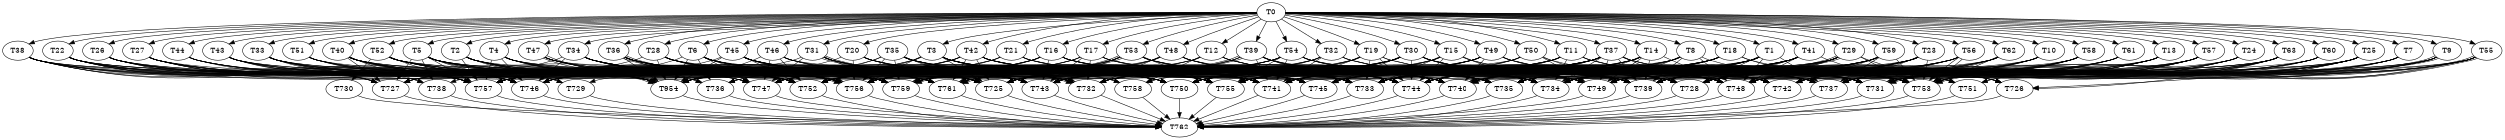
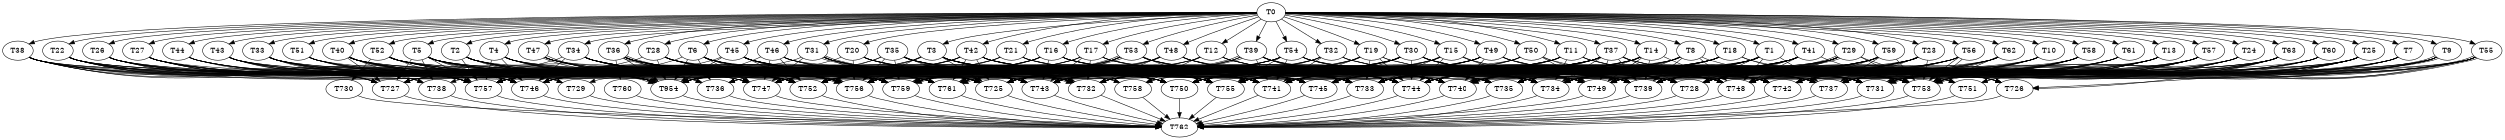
  digraph {
    node [color=black overhead=0.02]
    edge [color=black]
    T0 [overhead=0.0]
    T1 [overhead=0.04]
    T2 [overhead=0.07]
    T3
    T4 [overhead=0.07]
    T5 [overhead=0.11]
    T6
    T7 [overhead=0.14]
    T8 [overhead=0.07]
    T9
    T10 [overhead=0.1]
    T11 [overhead=0.15]
    T12 [overhead=0.1]
    T13 [overhead=0.09]
    T14 [overhead=0.01]
    T15 [overhead=0.11]
    T16
    T17
    T18 [overhead=0.06]
    T19 [overhead=0.1]
    T20 [overhead=0.15]
    T21
    T22 [overhead=0.1]
    T23 [overhead=0.09]
    T24 [overhead=0.08]
    T25 [overhead=0.2]
    T26 [overhead=0.06]
    T27 [overhead=0.09]
    T28 [overhead=0.16]
    T29 [overhead=0.18]
    T30 [overhead=0.14]
    T31 [overhead=0.15]
    T32 [overhead=0.06]
    T33 [overhead=0.09]
    T34 [overhead=0.14]
    T36 [overhead=0.04]
    T37 [overhead=0.12]
    T38 [overhead=0.05]
    T39 [overhead=0.2]
    T40 [overhead=0.16]
    T41 [overhead=0.09]
    T42 [overhead=0.13]
    T43
    T44 [overhead=0.17]
    T45 [overhead=0.07]
    T46 [overhead=0.04]
    T47 [overhead=0.14]
    T48 [overhead=0.04]
    T49 [overhead=0.0]
    T50 [overhead=0.14]
    T51
    T52 [overhead=0.14]
    T53 [overhead=0.2]
    T54 [overhead=0.19]
    T55 [overhead=0.06]
    T56
    T57 [overhead=0.13]
    T58 [overhead=0.08]
    T59 [overhead=0.16]
    T60 [overhead=0.16]
    T61 [overhead=0.11]
    T62 [overhead=0.16]
    T63 [overhead=0.19]
    T735 [overhead=0.15]
    T757 [overhead=0.09]
    T734 [overhead=0.01]
    T728
    T749 [overhead=0.08]
    T737 [overhead=0.0]
    T741 [overhead=0.06]
    T744 [overhead=0.01]
    T748 [overhead=0.14]
    T750 [overhead=0.12]
    T758 [overhead=0.04]
    T743 [overhead=0.16]
    T732 [overhead=0.12]
    T729 [overhead=0.06]
    T739 [overhead=0.15]
    T761 [overhead=0.04]
    n80 [label=T954 overhead=0.04]
    T759 [overhead=0.17]
    T745 [overhead=0.16]
    T752 [overhead=0.0]
    T740 [overhead=0.06]
    T733 [overhead=0.09]
    T725 [overhead=0.1]
    T755 [overhead=0.12]
    T756
    T747 [overhead=0.0]
    T746 [overhead=0.03]
    T731 [overhead=0.19]
    T738 [overhead=0.06]
    T727 [overhead=0.18]
    T742
    T736 [overhead=0.11]
    T726 [overhead=0.19]
    T753 [overhead=0.04]
    T751 [overhead=0.18]
    T35 [overhead=0.07]
+   T760 [overhead=0.15]
    T730 [overhead=0.05]
    T762 [overhead=0.0]
    T0 -> T1
    T0 -> T2
    T0 -> T3
    T0 -> T4
    T0 -> T5
    T0 -> T6
    T0 -> T7
    T0 -> T8
    T0 -> T9
    T0 -> T10
    T0 -> T11
    T0 -> T12
    T0 -> T13
    T0 -> T14
    T0 -> T15
    T0 -> T16
    T0 -> T17
    T0 -> T18
    T0 -> T19
    T0 -> T20
    T0 -> T21
    T0 -> T22
    T0 -> T23
    T0 -> T24
    T0 -> T25
    T0 -> T26
    T0 -> T27
    T0 -> T28
    T0 -> T29
    T0 -> T30
    T0 -> T31
    T0 -> T32
    T0 -> T33
    T0 -> T34
    T0 -> T36
    T0 -> T37
    T0 -> T38
    T0 -> T39
    T0 -> T40
    T0 -> T41
    T0 -> T42
    T0 -> T43
    T0 -> T44
    T0 -> T45
    T0 -> T46
    T0 -> T47
    T0 -> T48
    T0 -> T49
    T0 -> T50
    T0 -> T51
    T0 -> T52
    T0 -> T53
    T0 -> T54
    T0 -> T55
    T0 -> T56
    T0 -> T57
    T0 -> T58
    T0 -> T59
    T0 -> T60
    T0 -> T61
    T0 -> T62
    T0 -> T63
    T1 -> T735
    T1 -> T757
    T1 -> T734
    T1 -> T728
    T1 -> T749
    T1 -> T737
    T1 -> T741
    T1 -> T744
    T1 -> T748
    T1 -> T750
    T1 -> T758
    T1 -> T743
    T1 -> T732
    T2 -> T757
    T2 -> T741
    T2 -> T744
    T2 -> T732
    T2 -> T729
    T2 -> T739
    T2 -> T761
    T2 -> n80
    T2 -> T759
    T2 -> T745
    T2 -> T752
    T3 -> T735
    T3 -> T757
    T3 -> T734
    T3 -> T728
    T3 -> T741
    T3 -> T748
    T3 -> T758
    T3 -> n80
    T3 -> T752
    T3 -> T740
    T3 -> T733
    T3 -> T725
    T3 -> T755
    T3 -> T756
    T4 -> T757
    T4 -> T728
    T4 -> T737
    T4 -> T758
    T4 -> T743
    T4 -> n80
    T4 -> T759
    T4 -> T740
    T4 -> T747
    T4 -> T746
    T5 -> T757
    T5 -> T728
    T5 -> T741
    T5 -> T750
    T5 -> T743
    T5 -> T729
    T5 -> n80
    T5 -> T745
    T5 -> T733
    T5 -> T725
    T5 -> T746
    T5 -> T731
    T5 -> T738
    T5 -> T727
    T5 -> T742
    T6 -> T749
    T6 -> T744
    T6 -> T739
    T6 -> T761
    T6 -> n80
    T6 -> T752
    T6 -> T740
    T6 -> T733
    T6 -> T725
    T6 -> T747
    T6 -> T746
    T6 -> T731
    T6 -> T736
    T7 -> T728
    T7 -> T749
    T7 -> T748
    T7 -> T733
    T7 -> T746
    T7 -> T731
    T7 -> T742
    T8 -> T734
    T8 -> T749
    T8 -> T748
    T8 -> T729
    T8 -> T739
    T8 -> T761
    T8 -> T759
    T8 -> T752
    T8 -> T740
    T8 -> T731
    T9 -> T737
    T9 -> T741
    T9 -> T744
    T9 -> T748
    T9 -> T750
    T9 -> T739
    T9 -> T740
    T9 -> T731
    T9 -> T731
    T10 -> T735
    T10 -> T734
    T10 -> T748
    T10 -> T739
    T10 -> T752
    T10 -> T740
    T10 -> T755
    T10 -> T731
    T11 -> T757
    T11 -> T734
    T11 -> T744
    T11 -> n80
    T11 -> T752
    T11 -> T733
    T11 -> T756
    T11 -> T742
    T11 -> T726
    T11 -> T753
    T12 -> T735
    T12 -> T757
    T12 -> T734
    T12 -> T749
    T12 -> T748
    T12 -> T758
    T12 -> n80
    T12 -> T756
    T13 -> T734
    T13 -> T728
    T13 -> T749
    T13 -> T741
    T13 -> T748
    T13 -> T739
    T13 -> T761
    T13 -> T733
    T13 -> T742
    T14 -> T734
    T14 -> T749
    T14 -> T741
    T14 -> T748
    T14 -> T750
    T14 -> T732
    T14 -> T739
    T14 -> T733
    T14 -> T725
    T14 -> T756
    T15 -> T734
    T15 -> T741
    T15 -> T744
    T15 -> T748
    T15 -> T739
    T15 -> T759
    T15 -> T733
    T15 -> T755
    T15 -> T746
    T16 -> T734
    T16 -> T737
    T16 -> T744
    T16 -> T743
    T16 -> T739
    T16 -> n80
    T16 -> T759
    T16 -> T752
    T16 -> T733
    T16 -> T747
    T16 -> T746
    T16 -> T753
    T17 -> T749
    T17 -> T748
    T17 -> T743
    T17 -> T732
    T17 -> T759
    T17 -> T745
    T17 -> T747
    T17 -> T742
    T17 -> T736
    T18 -> T735
    T18 -> T734
    T18 -> T743
    T18 -> T732
    T18 -> T745
    T18 -> T740
    T18 -> T733
    T18 -> T725
    T18 -> T756
    T18 -> T731
    T18 -> T726
    T19 -> T757
    T19 -> T737
    T19 -> T741
    T19 -> T744
    T19 -> T758
    T19 -> T733
    T19 -> T755
    T19 -> T756
    T19 -> T731
    T20 -> T734
    T20 -> T741
    T20 -> T743
    T20 -> T732
    T20 -> n80
    T20 -> T733
    T20 -> T755
    T20 -> T756
    T21 -> T757
    T21 -> T741
    T21 -> n80
    T21 -> T740
    T21 -> T756
    T21 -> T742
    T21 -> T751
    T22 -> T735
    T22 -> T757
    T22 -> T744
    T22 -> T750
    T22 -> T761
    T22 -> n80
    T22 -> T752
    T22 -> T733
    T22 -> T756
    T22 -> T747
    T22 -> T738
    T22 -> T727
    T23 -> T735
    T23 -> T734
    T23 -> T749
    T23 -> T737
    T23 -> T744
    T23 -> n80
    T23 -> T752
    T23 -> T733
    T23 -> T755
    T23 -> T742
    T23 -> T753
    T24 -> T735
    T24 -> T728
    T24 -> T737
    T24 -> T741
    T24 -> T748
    T24 -> T739
    T24 -> T759
    T25 -> T734
    T25 -> T749
    T25 -> T748
    T25 -> T750
    T25 -> T739
    T25 -> T745
    T25 -> T752
    T25 -> T740
    T25 -> T755
    T25 -> T731
    T25 -> T726
    T25 -> T753
    T26 -> T757
    T26 -> T750
    T26 -> T739
    T26 -> n80
    T26 -> T759
    T26 -> T752
    T26 -> T756
    T26 -> T747
    T26 -> T746
    T26 -> T742
    T27 -> T757
    T27 -> T750
    T27 -> T743
    T27 -> T739
    T27 -> T761
    T27 -> n80
    T27 -> T759
    T27 -> T752
    T27 -> T756
    T27 -> T746
    T28 -> T734
    T28 -> T732
    T28 -> n80
    T28 -> T759
    T28 -> T752
    T28 -> T740
    T28 -> T733
    T28 -> T725
    T28 -> T727
    T28 -> T753
    T29 -> T734
    T29 -> T728
    T29 -> T749
    T29 -> T748
    T29 -> T750
    T29 -> T732
    T29 -> T759
    T29 -> T740
    T29 -> T740
    T29 -> T746
    T29 -> T738
    T29 -> T753
    T29 -> T751
    T30 -> T734
    T30 -> T728
    T30 -> T749
    T30 -> T744
    T30 -> T748
    T30 -> T750
    T30 -> T743
    T30 -> T732
    T30 -> n80
    T30 -> T759
    T30 -> T745
    T30 -> T755
    T30 -> T747
    T30 -> T746
    T30 -> T731
    T30 -> T753
    T31 -> T757
    T31 -> T741
    T31 -> T750
    T31 -> T732
    T31 -> T732
    T31 -> T759
    T31 -> T740
    T31 -> T733
    T31 -> T725
    T31 -> T755
    T31 -> T747
    T32 -> T757
    T32 -> T737
    T32 -> T741
    T32 -> T750
    T32 -> T739
    T32 -> T725
    T32 -> T756
    T32 -> T731
    T33 -> T735
    T33 -> T757
    T33 -> T741
    T33 -> T739
    T33 -> n80
    T33 -> T759
    T33 -> T752
    T33 -> T725
    T33 -> T755
    T33 -> T756
    T33 -> T727
    T34 -> T735
    T34 -> T728
    T34 -> T741
    T34 -> T744
    T34 -> T739
    T34 -> T759
    T34 -> T752
    T34 -> T725
    T34 -> T756
    T34 -> T747
    T34 -> T746
    T34 -> T727
    T36 -> T735
    T36 -> T734
    T36 -> T749
    T36 -> T741
    T36 -> T732
    T36 -> T761
    T36 -> n80
    T36 -> T759
    T36 -> T740
    T36 -> T725
    T36 -> T756
    T36 -> T756
    T36 -> T736
+   T36 -> T760
    T37 -> T757
    T37 -> T734
    T37 -> T728
    T37 -> T749
    T37 -> T737
    T37 -> T741
    T37 -> T744
    T37 -> T739
    T37 -> T761
    T37 -> T759
    T37 -> T752
    T37 -> T740
    T37 -> T755
    T37 -> T756
    T37 -> T731
    T37 -> T736
    T37 -> T726
    T38 -> T757
    T38 -> T748
    T38 -> T750
    T38 -> T743
    T38 -> n80
    T38 -> T759
    T38 -> T752
    T38 -> T755
    T38 -> T756
    T38 -> T746
    T38 -> T727
    T38 -> T736
    T39 -> T735
    T39 -> T728
    T39 -> T741
    T39 -> T744
    T39 -> T732
    T39 -> T759
    T39 -> T759
    T39 -> T740
    T39 -> T733
    T39 -> T756
    T39 -> T747
    T39 -> T753
    T40 -> T757
    T40 -> T741
    T40 -> T744
    T40 -> T750
    T40 -> T739
    T40 -> T759
    T40 -> T752
    T40 -> T733
    T40 -> T756
    T40 -> T746
    T40 -> T738
    T40 -> T727
    T40 -> T742
    T41 -> T735
    T41 -> T728
    T41 -> T749
    T41 -> T741
    T41 -> T744
    T41 -> T748
    T41 -> T750
    T41 -> T743
    T41 -> T739
    T41 -> n80
    T41 -> T745
    T41 -> T725
    T41 -> T753
    T42 -> T757
    T42 -> T734
    T42 -> T749
    T42 -> T741
    T42 -> T748
    T42 -> T739
    T42 -> T761
    T42 -> n80
    T42 -> T745
    T42 -> T752
    T42 -> T725
    T42 -> T731
    T42 -> T727
    T43 -> T757
    T43 -> T749
    T43 -> T748
    T43 -> T750
    T43 -> n80
    T43 -> T759
    T43 -> T725
    T43 -> T756
    T43 -> T727
    T44 -> T743
    T44 -> T732
    T44 -> T752
    T44 -> T725
    T44 -> T756
    T44 -> T746
    T45 -> T728
    T45 -> T741
    T45 -> T748
    T45 -> T750
    T45 -> T743
    T45 -> T732
    T45 -> T739
    T45 -> n80
    T45 -> T759
    T45 -> T752
    T45 -> T725
    T45 -> T756
    T45 -> T746
    T46 -> T743
    T46 -> n80
    T46 -> T752
    T46 -> T725
    T46 -> T755
    T46 -> T747
    T46 -> T731
    T46 -> T753
    T47 -> T728
    T47 -> T741
    T47 -> n80
    T47 -> n80
    T47 -> T759
    T47 -> T745
    T47 -> T752
    T47 -> T733
    T47 -> T756
    T48 -> T735
    T48 -> T749
    T48 -> T737
    T48 -> T744
    T48 -> T743
    T48 -> T732
    T48 -> T752
    T48 -> T733
    T48 -> T725
    T48 -> T746
    T49 -> T741
    T49 -> T748
    T49 -> T750
    T49 -> T743
    T49 -> T739
    T49 -> T761
    T49 -> T759
    T49 -> T740
    T49 -> T725
    T49 -> T756
    T49 -> T742
    T49 -> T726
    T50 -> T749
    T50 -> T737
    T50 -> T750
    T50 -> T739
    T50 -> T733
    T50 -> T725
    T50 -> T727
    T51 -> T757
    T51 -> T734
    T51 -> T750
    T51 -> n80
    T51 -> T752
    T51 -> T725
    T51 -> T755
    T52 -> T757
    T52 -> T734
    T52 -> T728
    T52 -> T741
    T52 -> T743
    T52 -> T732
    T52 -> T761
    T52 -> n80
    T52 -> T759
    T52 -> T725
    T52 -> T755
    T52 -> T756
    T52 -> T730
    T53 -> T735
    T53 -> T728
    T53 -> T737
    T53 -> T743
    T53 -> T761
    T53 -> T761
    T53 -> T759
    T53 -> T745
    T53 -> T752
    T53 -> T725
    T53 -> T755
    T53 -> T747
    T53 -> T753
    T54 -> T735
    T54 -> T734
    T54 -> T728
    T54 -> T741
    T54 -> T759
    T54 -> T752
    T54 -> T725
    T54 -> T755
    T54 -> T756
    T54 -> T727
    T54 -> T753
    T54 -> T751
    T55 -> T735
    T55 -> T728
    T55 -> T741
    T55 -> T748
    T55 -> T739
    T55 -> T756
    T55 -> T742
    T55 -> T753
    T55 -> T753
    T55 -> T751
    T56 -> T728
    T56 -> T744
    T56 -> T750
    T56 -> T739
    T56 -> T759
    T56 -> T733
    T56 -> T725
    T56 -> T753
    T56 -> T753
    T57 -> T757
    T57 -> T734
    T57 -> T728
    T57 -> T737
    T57 -> T741
    T57 -> T739
    T57 -> n80
    T57 -> T733
    T57 -> T731
    T57 -> T753
    T58 -> T734
    T58 -> T737
    T58 -> T732
    T58 -> T739
    T58 -> T761
    T58 -> T733
    T58 -> T725
    T58 -> T742
    T58 -> T753
    T59 -> T728
    T59 -> T737
    T59 -> T750
    T59 -> T743
    T59 -> T739
    T59 -> T745
    T59 -> T752
    T59 -> T733
    T59 -> T756
    T59 -> T742
    T59 -> T753
    T60 -> T735
    T60 -> T734
    T60 -> T728
    T60 -> T744
    T60 -> T750
    T60 -> T739
    T60 -> T753
    T61 -> T728
    T61 -> T744
    T61 -> T743
    T61 -> T739
    T61 -> T755
    T61 -> T753
    T62 -> T735
    T62 -> T749
    T62 -> n80
    T62 -> T745
    T62 -> T740
    T62 -> T755
    T62 -> T731
    T62 -> T753
    T63 -> T735
    T63 -> T728
    T63 -> T737
    T63 -> T741
    T63 -> T743
    T63 -> T732
    T63 -> T733
    T63 -> T725
    T63 -> T742
    T63 -> T726
    T63 -> T751
    T735 -> T762
    T757 -> T762
    T734 -> T762
    T728 -> T762
    T749 -> T762
    T737 -> T762
    T741 -> T762
    T744 -> T762
    T748 -> T762
    T750 -> T762
    T758 -> T762
    T743 -> T762
    T732 -> T762
    T729 -> T762
    T739 -> T762
    T761 -> T762
    n80 -> T762
    T759 -> T762
    T745 -> T762
    T752 -> T762
    T740 -> T762
    T733 -> T762
    T725 -> T762
    T755 -> T762
    T756 -> T762
    T747 -> T762
    T746 -> T762
    T731 -> T762
    T738 -> T762
    T727 -> T762
    T742 -> T762
    T736 -> T762
    T726 -> T762
    T753 -> T762
    T751 -> T762
    T35 -> T735
    T35 -> T728
    T35 -> T741
    T35 -> T744
    T35 -> T743
    T35 -> T759
    T35 -> T740
    T35 -> T733
    T35 -> T725
    T35 -> T756
    T35 -> T747
    T35 -> T736
+   T760 -> T762
    T730 -> T762
  }
